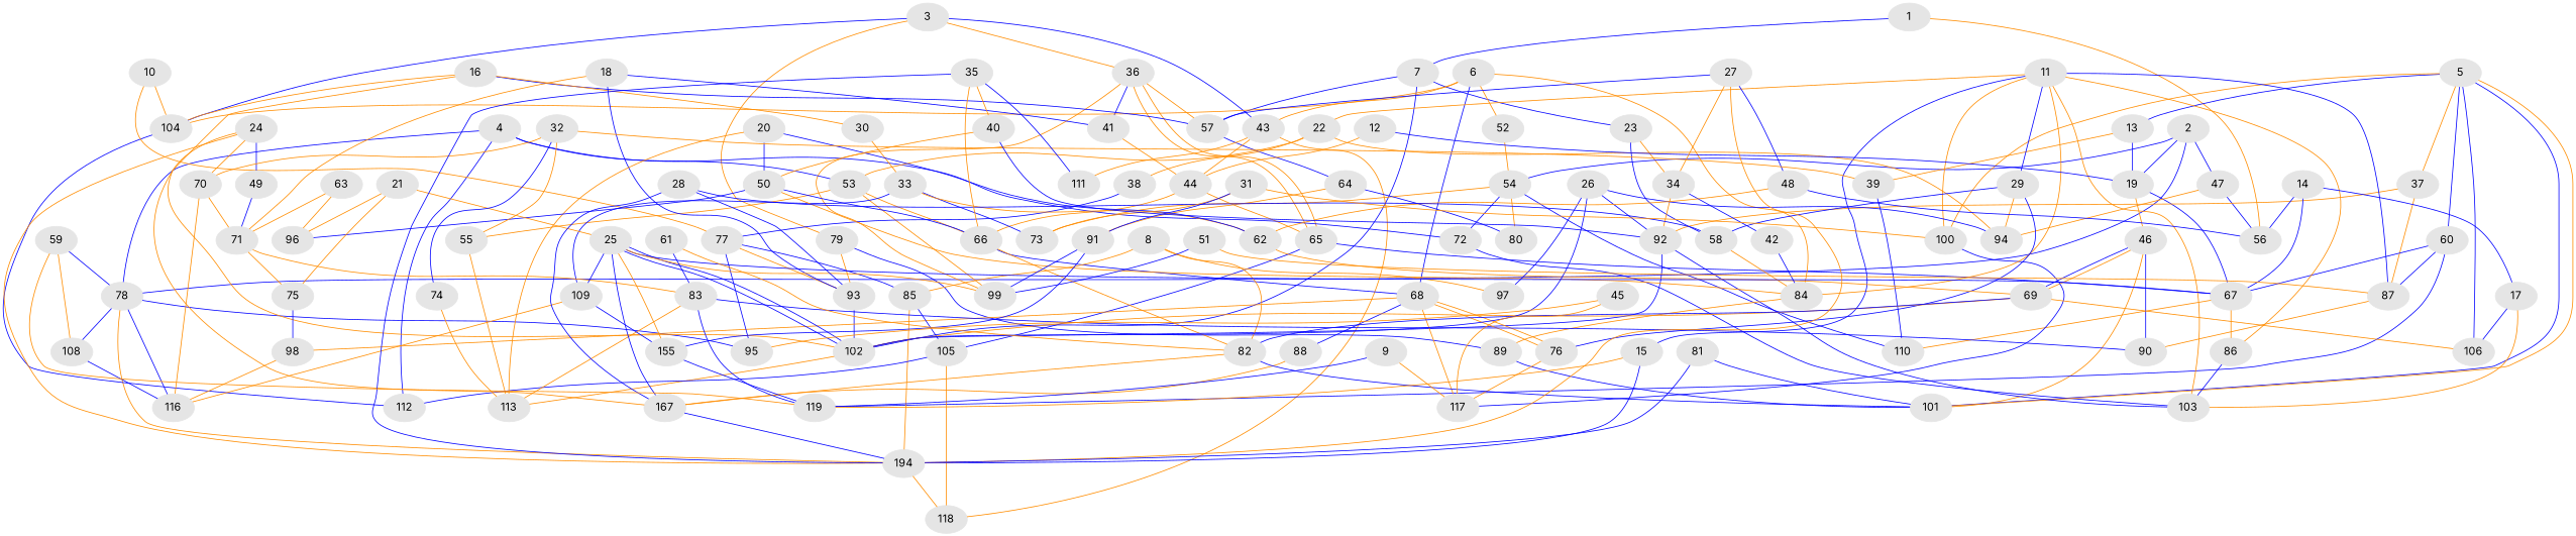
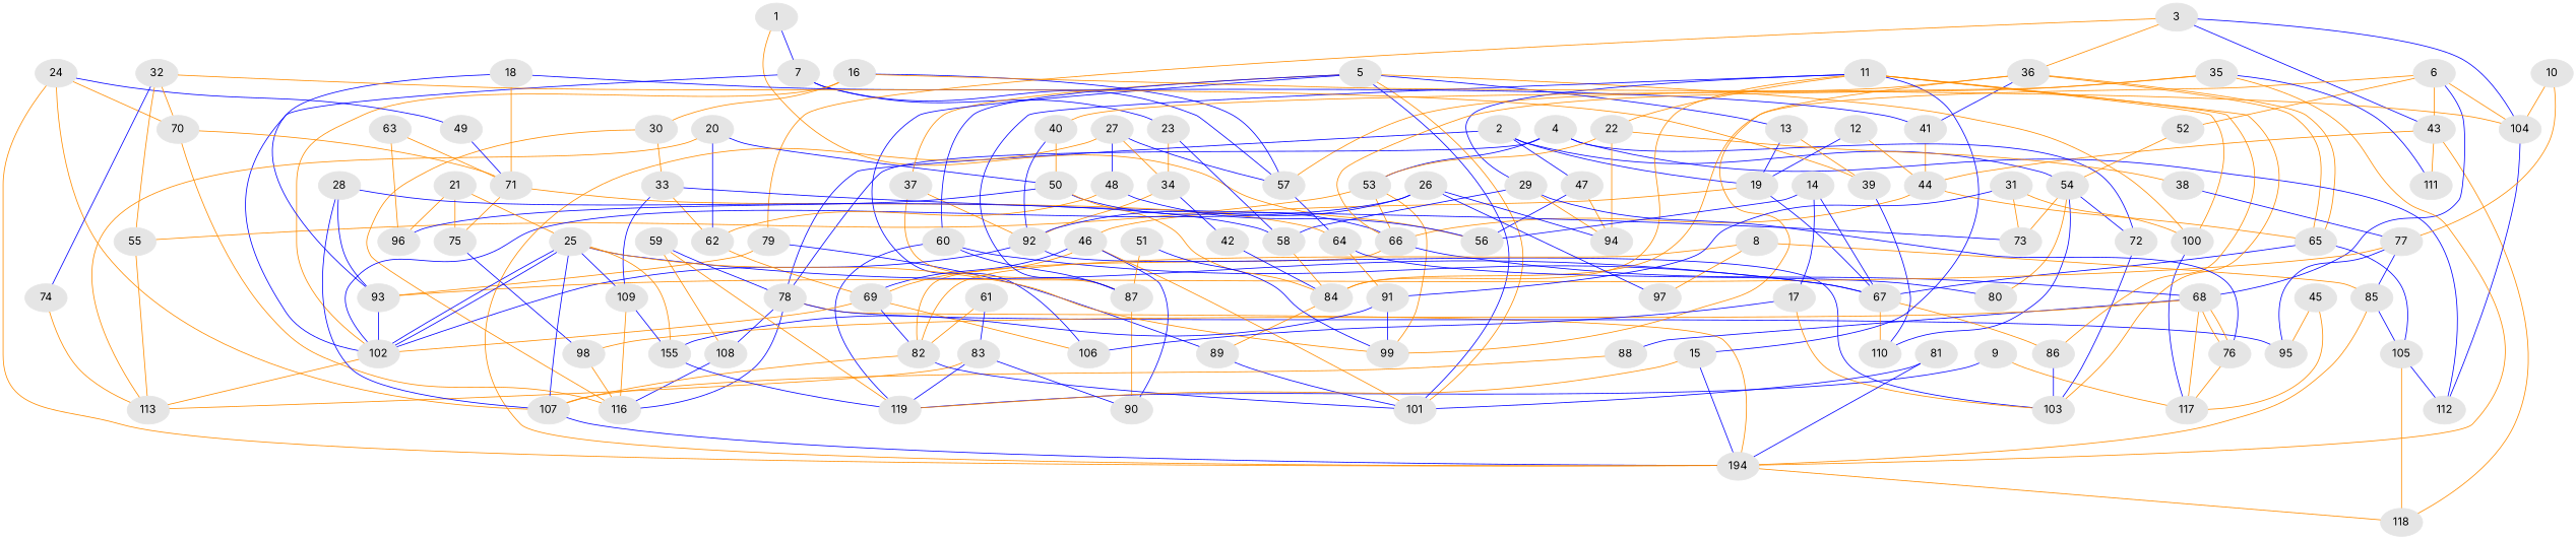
  graph {
    fontname=Inter
    node [color=gray90 fontname=Inter style=filled]
    edge [color=darkorange fontname=Inter]
    1
    7
    56
    23
    57
    102
    2
    19
    47
    54
    78
    67
    46
    94
    72
    73
    110
    80
    n19 [label=194]
    116
    95
    108
    3
    36
    43
    79
    104
    41
    99
    65
    44
    111
    118
    93
    89
    112
    4
    53
    55
    66
    103
    5
    13
    37
    60
    100
    101
    106
    39
    87
    92
    119
    117
    6
    52
    68
    84
    76
    88
    98
    34
    58
    64
    113
    8
    82
    85
    97
-   107 [label=167]
+   107
    105
    9
    10
    77
    11
    15
    22
    29
    86
    38
    90
    12
    14
    17
    16
    30
    33
    18
    71
    75
    83
    69
    20
    50
    62
    96
    21
    25
    109
    n99 [label=155]
    42
    24
    49
    70
    26
    27
    48
    28
    31
    91
    32
    74
    35
    40
    45
    51
    59
    61
    63
    81
    1 -- 7 [color=blue]
    1 -- 56
    7 -- 23 [color=blue]
    7 -- 57 [color=blue]
    7 -- 102 [color=blue]
    23 -- 34
    23 -- 58 [color=blue]
    57 -- 64 [color=blue]
    102 -- 113
    2 -- 19 [color=blue]
    2 -- 47 [color=blue]
    2 -- 54 [color=blue]
    2 -- 78 [color=blue]
    19 -- 67 [color=blue]
    19 -- 46
    47 -- 56 [color=blue]
    47 -- 94
    54 -- 72 [color=blue]
    54 -- 73
    54 -- 110 [color=blue]
    54 -- 80
    78 -- n19
    78 -- 116 [color=blue]
    78 -- 95 [color=blue]
    78 -- 108 [color=blue]
    67 -- 110
    67 -- 86
    46 -- 101
    46 -- 90 [color=blue]
    46 -- 69 [color=blue]
    46 -- 69
    72 -- 103 [color=blue]
    n19 -- 118
    108 -- 116 [color=blue]
    3 -- 36
    3 -- 43 [color=blue]
    3 -- 79
    3 -- 104 [color=blue]
    36 -- 57
    36 -- 41 [color=blue]
    36 -- 99
    36 -- 65
    36 -- 65
    43 -- 44
    43 -- 111
    43 -- 118
    79 -- 93
    79 -- 89 [color=blue]
    104 -- 112 [color=blue]
    41 -- 44
    65 -- 67 [color=blue]
    65 -- 105 [color=blue]
    44 -- 65
    44 -- 66
    93 -- 102 [color=blue]
    89 -- 101 [color=blue]
    4 -- 78 [color=blue]
    4 -- 72 [color=blue]
    4 -- 112 [color=blue]
    4 -- 53 [color=blue]
    53 -- 99
    53 -- 55
    53 -- 66
    55 -- 113
    66 -- 68 [color=blue]
    66 -- 82
    5 -- 13 [color=blue]
    5 -- 37
    5 -- 60 [color=blue]
    5 -- 100
    5 -- 101 [color=blue]
    5 -- 101
    5 -- 106 [color=blue]
    13 -- 19 [color=blue]
    13 -- 39
    37 -- 87
    37 -- 92
    60 -- 67 [color=blue]
    60 -- 87 [color=blue]
    60 -- 119 [color=blue]
    100 -- 117 [color=blue]
    39 -- 110 [color=blue]
    87 -- 90
    92 -- 102 [color=blue]
    92 -- 103 [color=blue]
    6 -- 43
    6 -- 104
    6 -- 52
    6 -- 68 [color=blue]
    6 -- 84
    52 -- 54
    68 -- 117
    68 -- 76
    68 -- 76
    68 -- 88 [color=blue]
    68 -- 98
    84 -- 89
    76 -- 117
    88 -- 107
    98 -- 116
    34 -- 92
    34 -- 42 [color=blue]
    58 -- 84
    64 -- 80 [color=blue]
    64 -- 91
    8 -- 82
    8 -- 85
    8 -- 97
    82 -- 101 [color=blue]
    82 -- 107
    85 -- n19
    85 -- 105 [color=blue]
    107 -- n19 [color=blue]
    105 -- 118
    105 -- 112 [color=blue]
    9 -- 119 [color=blue]
    9 -- 117
    10 -- 104
    10 -- 77
    77 -- 95 [color=blue]
    77 -- 93
    77 -- 85 [color=blue]
    11 -- 103
    11 -- 100
    11 -- 87 [color=blue]
    11 -- 84
    11 -- 15 [color=blue]
    11 -- 22
    11 -- 29 [color=blue]
    11 -- 86
    15 -- n19 [color=blue]
    15 -- 119
    22 -- 94
    22 -- 53
    22 -- 38
    29 -- 94
    29 -- 76 [color=blue]
    29 -- 58 [color=blue]
    86 -- 103 [color=blue]
    38 -- 77 [color=blue]
    12 -- 19 [color=blue]
    12 -- 44
    14 -- 56 [color=blue]
    14 -- 67 [color=blue]
    14 -- 17 [color=blue]
    17 -- 103
    17 -- 106 [color=blue]
    16 -- 57 [color=blue]
    16 -- 102
    16 -- 104
    16 -- 30
+   30 -- 116
    30 -- 33
    33 -- 73 [color=blue]
    33 -- 62
    33 -- 109 [color=blue]
    18 -- 41 [color=blue]
    18 -- 93 [color=blue]
    18 -- 71
    71 -- 75
-   71 -- 83
+   71 -- 64
    75 -- 98 [color=blue]
    83 -- 119 [color=blue]
    83 -- 113
    83 -- 90 [color=blue]
    69 -- 102
    69 -- 106
    69 -- 82 [color=blue]
    20 -- 113
    20 -- 50 [color=blue]
    20 -- 62 [color=blue]
    50 -- 66 [color=blue]
    50 -- 84
    50 -- 96 [color=blue]
    62 -- 69
    21 -- 75
    21 -- 96
    21 -- 25
    25 -- 102 [color=blue]
    25 -- 102 [color=blue]
    25 -- 67 [color=blue]
    25 -- 99
    25 -- 107 [color=blue]
    25 -- 109 [color=blue]
    25 -- n99
    109 -- 116
    109 -- n99 [color=blue]
    n99 -- 119 [color=blue]
    42 -- 84 [color=blue]
    24 -- n19
    24 -- 107
    24 -- 49 [color=blue]
    24 -- 70
    49 -- 71 [color=blue]
    70 -- 116
    70 -- 71
    26 -- 102 [color=blue]
    26 -- 94 [color=blue]
    26 -- 92 [color=blue]
    26 -- 97 [color=blue]
    27 -- 57 [color=blue]
    27 -- n19
    27 -- 34
    27 -- 48 [color=blue]
    48 -- 56 [color=blue]
    48 -- 62
    28 -- 93 [color=blue]
    28 -- 58 [color=blue]
    28 -- 107 [color=blue]
    31 -- 73
    31 -- 100
    31 -- 91 [color=blue]
    91 -- 99 [color=blue]
    91 -- n99 [color=blue]
    32 -- 55
    32 -- 39
    32 -- 70
    32 -- 74 [color=blue]
    74 -- 113
-   35 -- n19 [color=blue]
+   35 -- n19
    35 -- 111 [color=blue]
    35 -- 66
    35 -- 40
    40 -- 92 [color=blue]
    40 -- 50
    45 -- 95
    45 -- 117
    51 -- 99 [color=blue]
    51 -- 87
    59 -- 78 [color=blue]
    59 -- 108
    59 -- 119
    61 -- 82
    61 -- 83 [color=blue]
    63 -- 71
    63 -- 96
    81 -- n19 [color=blue]
    81 -- 101 [color=blue]
  }
